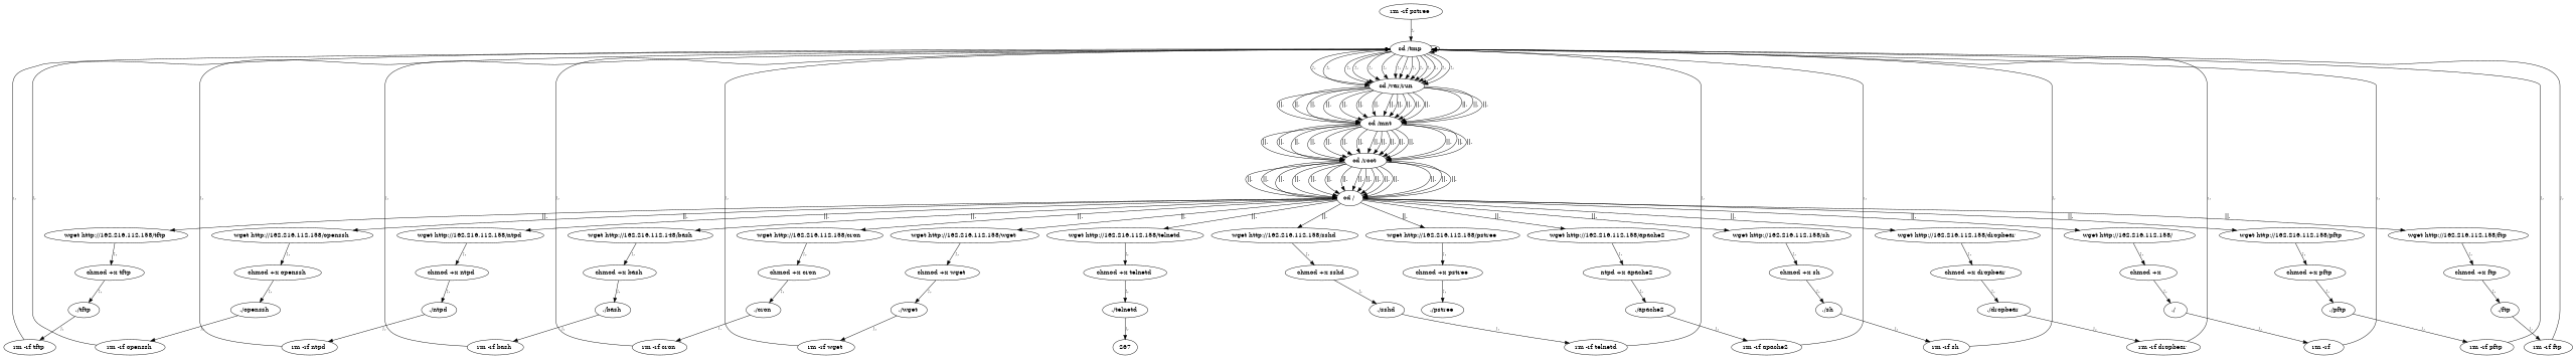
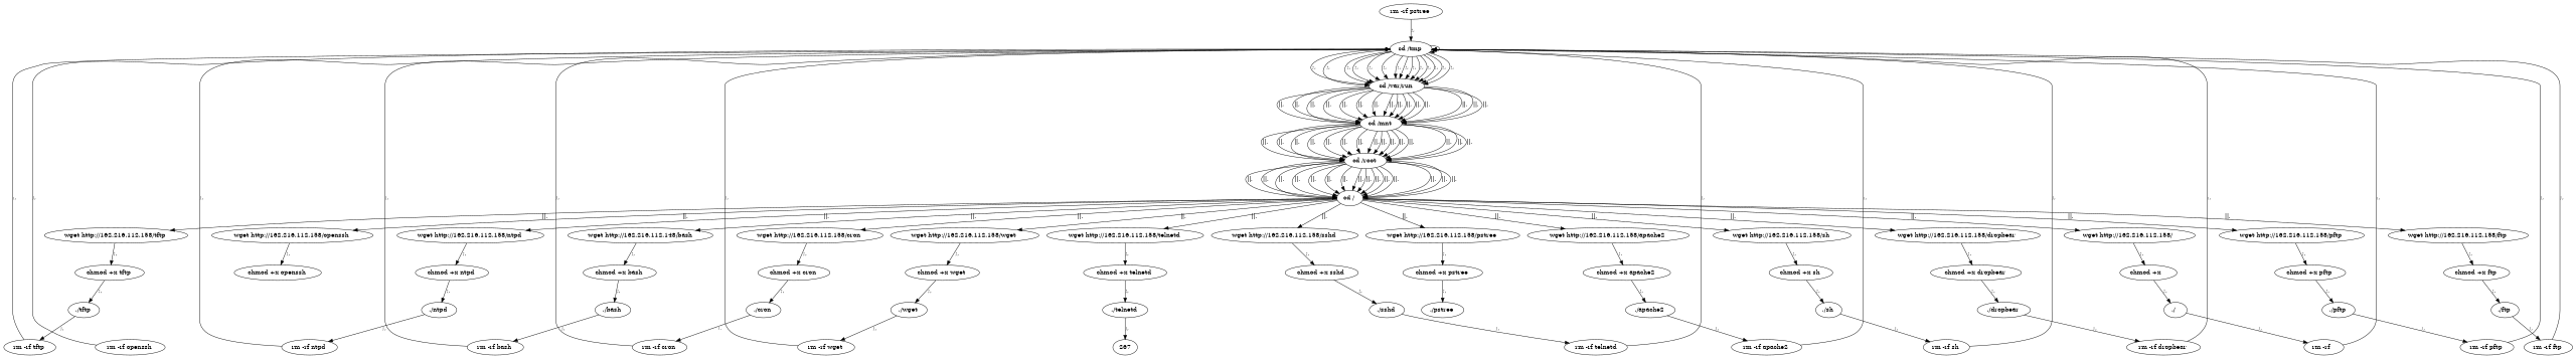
  digraph {
    n1 [label="cd /tmp "]
    n2 [label="cd /var/run "]
    n3 [label="cd /mnt "]
    n4 [label="cd /root "]
    n5 [label="cd / "]
    n6 [label="wget http://162.216.112.158/ntpd "]
    n7 [label="wget http://162.216.112.158/sshd "]
    n8 [label="wget http://162.216.112.158/openssh "]
    n9 [label="wget http://162.216.112.148/bash"]
    n10 [label="wget http://162.216.112.158/tftp "]
    n11 [label="wget http://162.216.112.158/pstree "]
    n12 [label="wget http://162.216.112.158/dropbear "]
    n13 [label="wget http://162.216.112.158/wget "]
    n14 [label="wget http://162.216.112.158/cron "]
    n15 [label="wget http://162.216.112.158/ftp "]
    n16 [label="wget http://162.216.112.158/pftp "]
    n17 [label="wget http://162.216.112.158/sh "]
    n18 [label="wget http://162.216.112.158/  "]
    n19 [label="wget http://162.216.112.158/apache2 "]
    n20 [label="wget http://162.216.112.158/telnetd "]
    n21 [label="chmod +x ntpd "]
    n22 [label="chmod +x sshd "]
    n23 [label="chmod +x openssh "]
    n24 [label="chmod +x bash "]
    n25 [label="chmod +x tftp "]
    n26 [label="chmod +x pstree "]
    n27 [label="chmod +x dropbear "]
    n28 [label="chmod +x wget "]
    n29 [label="chmod +x cron "]
    n30 [label="chmod +x ftp "]
    n31 [label="chmod +x pftp "]
    n32 [label="chmod +x sh "]
    n33 [label="chmod +x   "]
-   n34 [label="ntpd +x apache2"]
+   n34 [label="chmod +x apache2 "]
    n35 [label="chmod +x telnetd "]
    n36 [label="./ntpd "]
    n37 [label="rm -rf ntpd "]
    n38 [label="./sshd "]
    n39 [label="rm -rf telnetd"]
-   n40 [label="./openssh "]
    n41 [label="rm -rf openssh "]
    n42 [label="./bash "]
    n43 [label="rm -rf bash "]
    n44 [label="./tftp "]
    n45 [label="rm -rf tftp "]
    n46 [label="./pstree "]
    n47 [label="rm -rf pstree "]
    n48 [label="./dropbear "]
    n49 [label="rm -rf dropbear "]
    n50 [label="./wget "]
    n51 [label="rm -rf wget "]
    n52 [label="./cron "]
    n53 [label="rm -rf cron "]
    n54 [label="./ftp "]
    n55 [label="rm -rf ftp "]
    n56 [label="./pftp "]
    n57 [label="rm -rf pftp "]
    n58 [label="./sh "]
    n59 [label="rm -rf sh "]
    n60 [label="./  "]
    n61 [label="rm -rf   "]
    n62 [label="./apache2 "]
    n63 [label="rm -rf apache2 "]
    n64 [label="./telnetd "]
    267
    n1 -> n1
    n1 -> n2 [label=";,"]
    n1 -> n2 [label=";,"]
    n1 -> n2 [label=";,"]
    n1 -> n2 [label=";,"]
    n1 -> n2 [label=";,"]
    n1 -> n2 [label=";,"]
    n1 -> n2 [label=";,"]
    n1 -> n2 [label=";,"]
    n1 -> n2 [label=";,"]
    n1 -> n2 [label=";,"]
    n1 -> n2 [label=";,"]
    n1 -> n2 [label=";,"]
    n1 -> n2 [label=";,"]
    n1 -> n2 [label=";,"]
    n2 -> n3 [label="||,"]
    n2 -> n3 [label="||,"]
    n2 -> n3 [label="||,"]
    n2 -> n3 [label="||,"]
    n2 -> n3 [label="||,"]
    n2 -> n3 [label="||,"]
    n2 -> n3 [label="||,"]
    n2 -> n3 [label="||,"]
    n2 -> n3 [label="||,"]
    n2 -> n3 [label="||,"]
    n2 -> n3 [label="||,"]
    n2 -> n3 [label="||,"]
    n2 -> n3 [label="||,"]
    n2 -> n3 [label="||,"]
    n2 -> n3 [label="||,"]
    n3 -> n4 [label="||,"]
    n3 -> n4 [label="||,"]
    n3 -> n4 [label="||,"]
    n3 -> n4 [label="||,"]
    n3 -> n4 [label="||,"]
    n3 -> n4 [label="||,"]
    n3 -> n4 [label="||,"]
    n3 -> n4 [label="||,"]
    n3 -> n4 [label="||,"]
    n3 -> n4 [label="||,"]
    n3 -> n4 [label="||,"]
    n3 -> n4 [label="||,"]
    n3 -> n4 [label="||,"]
    n3 -> n4 [label="||,"]
    n3 -> n4 [label="||,"]
    n4 -> n5 [label="||,"]
    n4 -> n5 [label="||,"]
    n4 -> n5 [label="||,"]
    n4 -> n5 [label="||,"]
    n4 -> n5 [label="||,"]
    n4 -> n5 [label="||,"]
    n4 -> n5 [label="||,"]
    n4 -> n5 [label="||,"]
    n4 -> n5 [label="||,"]
    n4 -> n5 [label="||,"]
    n4 -> n5 [label="||,"]
    n4 -> n5 [label="||,"]
    n4 -> n5 [label="||,"]
    n4 -> n5 [label="||,"]
    n4 -> n5 [label="||,"]
    n5 -> n6 [label="||,"]
    n5 -> n7 [label="||,"]
    n5 -> n8 [label="||,"]
    n5 -> n9 [label="||,"]
    n5 -> n10 [label="||,"]
    n5 -> n11 [label="||,"]
    n5 -> n12 [label="||,"]
    n5 -> n13 [label="||,"]
    n5 -> n14 [label="||,"]
    n5 -> n15 [label="||,"]
    n5 -> n16 [label="||,"]
    n5 -> n17 [label="||,"]
    n5 -> n18 [label="||,"]
    n5 -> n19 [label="||,"]
    n5 -> n20 [label="||,"]
    n6 -> n21 [label=";,"]
    n7 -> n22 [label=";,"]
    n8 -> n23 [label=";,"]
    n9 -> n24 [label=";,"]
    n10 -> n25 [label=";,"]
    n11 -> n26 [label=";,"]
    n12 -> n27 [label=";,"]
    n13 -> n28 [label=";,"]
    n14 -> n29 [label=";,"]
    n15 -> n30 [label=";,"]
    n16 -> n31 [label=";,"]
    n17 -> n32 [label=";,"]
    n18 -> n33 [label=";,"]
    n19 -> n34 [label=";,"]
    n20 -> n35 [label=";,"]
    n21 -> n36 [label=";,"]
    n22 -> n38 [label=";,"]
-   n23 -> n40 [label=";,"]
    n24 -> n42 [label=";,"]
    n25 -> n44 [label=";,"]
    n26 -> n46 [label=";,"]
    n27 -> n48 [label=";,"]
    n28 -> n50 [label=";,"]
    n29 -> n52 [label=";,"]
    n30 -> n54 [label=";,"]
    n31 -> n56 [label=";,"]
    n32 -> n58 [label=";,"]
    n33 -> n60 [label=";,"]
    n34 -> n62 [label=";,"]
    n35 -> n64 [label=";,"]
    n36 -> n37 [label=";,"]
    n37 -> n1 [label=";,"]
    n38 -> n39 [label=";,"]
    n39 -> n1 [label=";,"]
-   n40 -> n41 [label=";,"]
    n41 -> n1 [label=";,"]
    n42 -> n43 [label=";,"]
    n43 -> n1 [label=";,"]
    n44 -> n45 [label=";,"]
    n45 -> n1 [label=";,"]
    n47 -> n1 [label=";,"]
    n48 -> n49 [label=";,"]
    n49 -> n1 [label=";,"]
    n50 -> n51 [label=";,"]
    n51 -> n1 [label=";,"]
    n52 -> n53 [label=";,"]
    n53 -> n1 [label=";,"]
    n54 -> n55 [label=";,"]
    n55 -> n1 [label=";,"]
    n56 -> n57 [label=";,"]
    n57 -> n1 [label=";,"]
    n58 -> n59 [label=";,"]
    n59 -> n1 [label=";,"]
    n60 -> n61 [label=";,"]
    n61 -> n1 [label=";,"]
    n62 -> n63 [label=";,"]
    n63 -> n1 [label=";,"]
    n64 -> 267 [label=";,"]
  }
